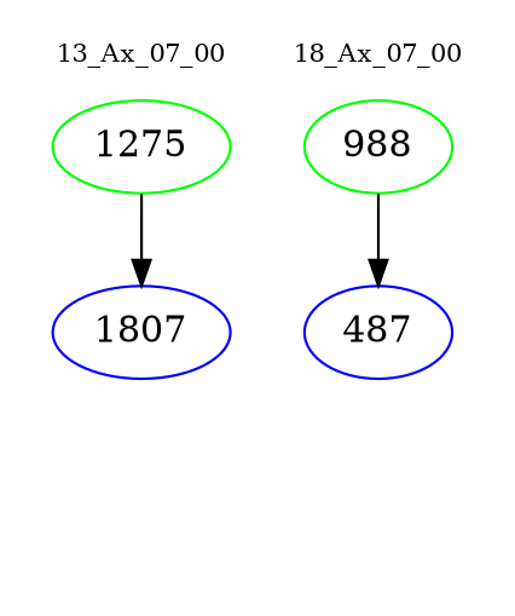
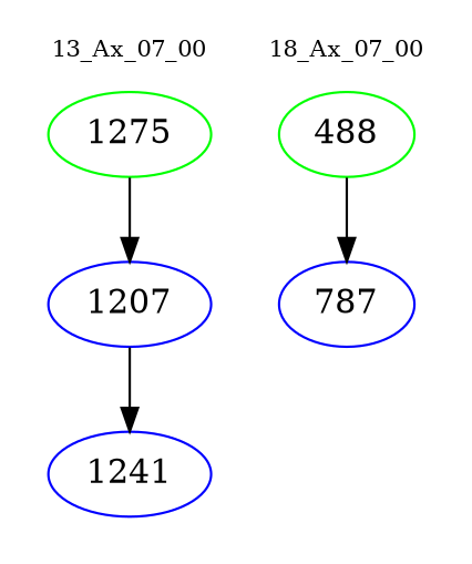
  digraph {
    node [color=blue]
    edge [color=black]
    n1 [color=green label=1275]
-   n2 [label=1807]
-   n4 [color=green label=988]
-   n5 [label=487]
+   n2 [label=1207]
+   n3 [label=1241]
+   n4 [color=green label=488]
+   n5 [label=787]
    subgraph cluster_1 {
      color=white
      fontsize=10
      label="13_Ax_07_00"
      n1
      n2
+     n3
    }
    subgraph cluster_2 {
      color=white
      fontsize=10
      label="18_Ax_07_00"
      n4
      n5
    }
    n1 -> n2
+   n2 -> n3
    n4 -> n5
  }
